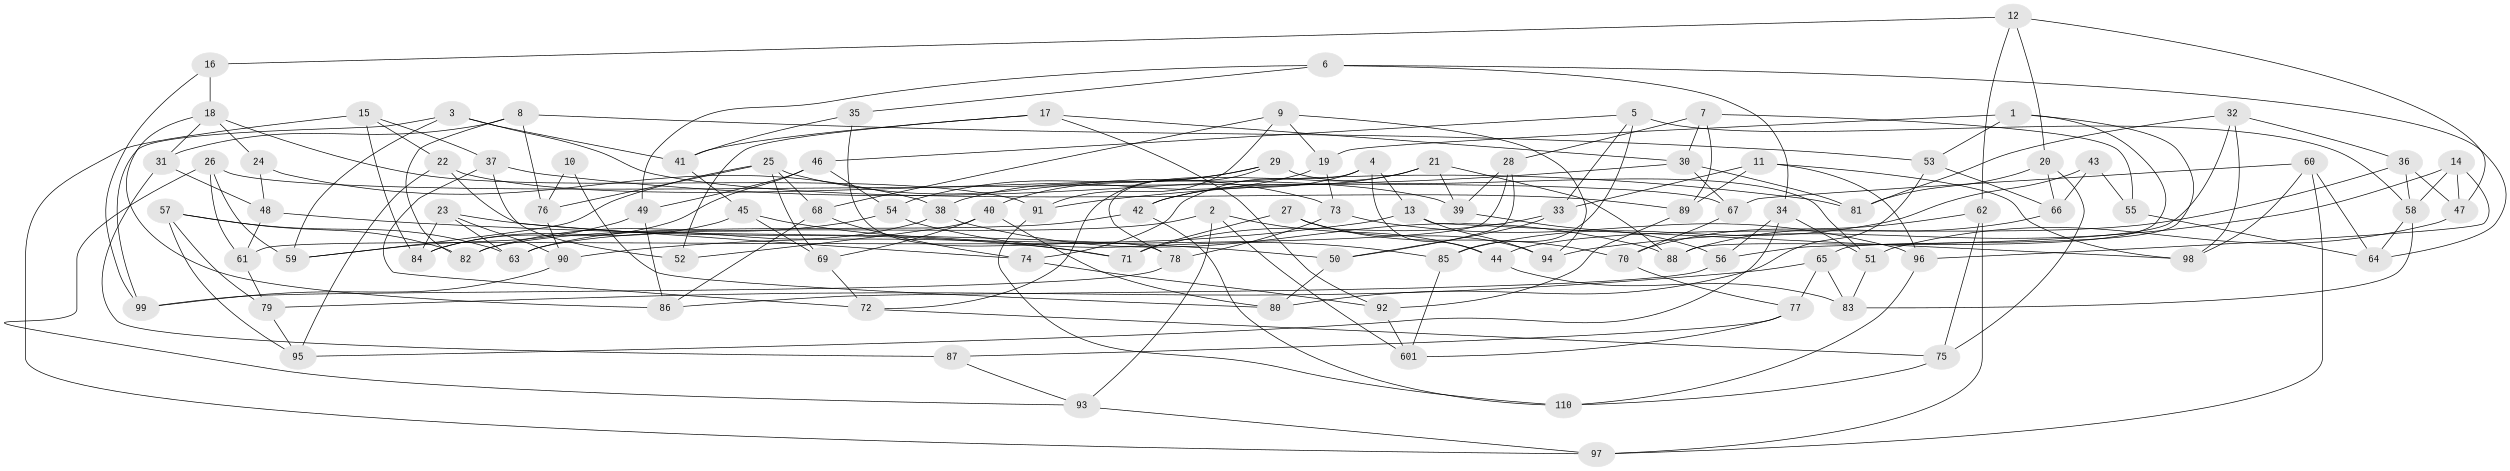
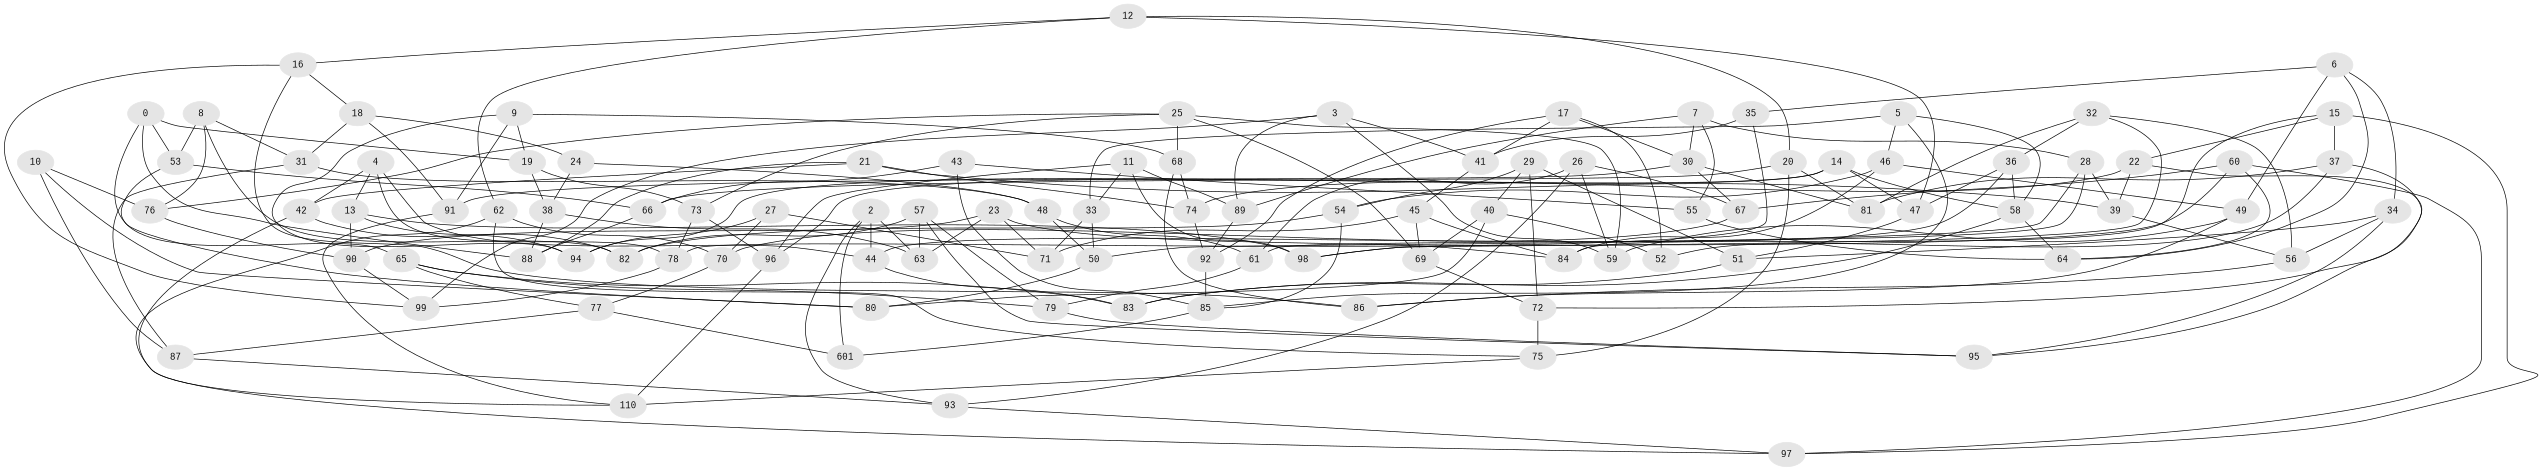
  graph {
    fontname="Liberation Mono"
    node [color=gray90 fontname="Liberation Mono" style=filled]
    edge [fontname="Liberation Mono"]
-   1
+   1 [label=0]
    19
    53
    65
    88
    38
    73
    80
    66
    83
    79
    77
    2
    44
    63
    93
    n17 [label=601]
    97
    3
    41
    59
    89
    99
    45
    92
    4
    13
    42
    78
    94
    98
    90
    82
    n34 [label=110]
    5
    33
    46
    58
    85
    71
    50
    49
    84
    54
    64
    6
    34
    35
    95
    51
    56
    86
    7
    28
    30
    55
    39
    61
    91
    81
    67
    8
    31
    76
    87
    48
    9
    68
    74
    10
    43
    11
    96
    12
    16
    20
    47
    62
    18
    75
    70
    14
    15
    22
    37
    52
    72
    24
    17
    21
    23
    27
    25
    69
    26
    29
    40
    32
    36
    57
    60
    1 -- 19
    1 -- 53
    1 -- 65
    1 -- 88
    19 -- 38
    19 -- 73
    53 -- 80
    53 -- 66
    65 -- 83
    65 -- 79
    65 -- 77
    38 -- 88
    38 -- 63
    73 -- 78
    73 -- 96
    66 -- 88
    79 -- 95
    77 -- n17
    77 -- 87
    2 -- 44
    2 -- 63
    2 -- 93
    2 -- n17
    44 -- 83
    93 -- 97
    3 -- 41
    3 -- 59
    3 -- 89
    3 -- 99
    41 -- 45
    89 -- 92
    45 -- 71
    45 -- 84
    45 -- 69
-   92 -- n17
+   92 -- 85
    4 -- 44
    4 -- 13
    4 -- 42
    4 -- 78
    13 -- 94
    13 -- 98
    13 -- 90
    42 -- 82
    42 -- n34
    78 -- 99
    90 -- 99
    5 -- 33
    5 -- 46
    5 -- 58
    5 -- 85
    33 -- 71
    33 -- 50
    46 -- 49
    46 -- 84
    46 -- 54
    58 -- 83
    58 -- 64
    85 -- n17
    50 -- 80
    49 -- 59
    49 -- 86
    54 -- 82
    54 -- 85
    6 -- 49
    6 -- 64
    6 -- 34
    6 -- 35
    34 -- 95
    34 -- 51
    34 -- 56
    35 -- 41
    35 -- 78
    51 -- 83
    56 -- 86
    7 -- 89
    7 -- 28
    7 -- 30
    7 -- 55
    28 -- 50
    28 -- 39
    28 -- 61
    30 -- 91
    30 -- 81
    30 -- 67
    55 -- 64
    39 -- 56
    61 -- 79
    91 -- n34
    67 -- 70
    8 -- 53
    8 -- 82
    8 -- 31
    8 -- 76
    31 -- 87
    31 -- 48
    76 -- 90
    87 -- 93
    48 -- 50
    48 -- 61
    9 -- 19
    9 -- 94
    9 -- 91
    9 -- 68
    68 -- 86
    68 -- 74
    74 -- 92
    10 -- 80
    10 -- 76
+   10 -- 87
    43 -- 66
    43 -- 85
    43 -- 55
    11 -- 89
    11 -- 98
    11 -- 33
    11 -- 96
    96 -- n34
    12 -- 16
    12 -- 20
    12 -- 47
    12 -- 62
    16 -- 99
-   18 -- 86
+   16 -- 86
    16 -- 18
    20 -- 66
    20 -- 81
    20 -- 75
    47 -- 51
    62 -- 97
    62 -- 75
    62 -- 70
    18 -- 91
    18 -- 31
    18 -- 24
    75 -- n34
    70 -- 77
    14 -- 94
    14 -- 58
    14 -- 96
    14 -- 47
    15 -- 97
    15 -- 84
    15 -- 22
    15 -- 37
    22 -- 95
    22 -- 39
    22 -- 74
    37 -- 81
    37 -- 52
    37 -- 72
    72 -- 75
    24 -- 38
    24 -- 48
    17 -- 41
    17 -- 92
    17 -- 30
    17 -- 52
    21 -- 88
    21 -- 42
    21 -- 39
    21 -- 74
    23 -- 63
    23 -- 90
    23 -- 71
    23 -- 84
    27 -- 94
    27 -- 71
    27 -- 70
    25 -- 73
    25 -- 59
    25 -- 76
    25 -- 68
    25 -- 69
    69 -- 72
    26 -- 93
    26 -- 59
    26 -- 61
    26 -- 67
    29 -- 54
    29 -- 51
    29 -- 72
    29 -- 40
    40 -- 80
    40 -- 52
    40 -- 69
    32 -- 98
    32 -- 56
    32 -- 81
    32 -- 36
    36 -- 44
    36 -- 58
    36 -- 47
    57 -- 79
    57 -- 63
    57 -- 82
    57 -- 95
    60 -- 97
    60 -- 98
    60 -- 64
    60 -- 67
  }
